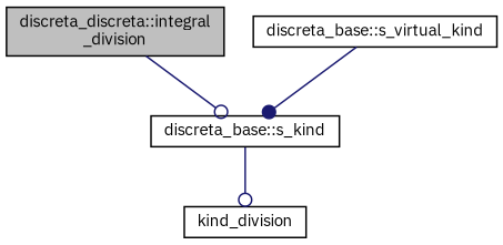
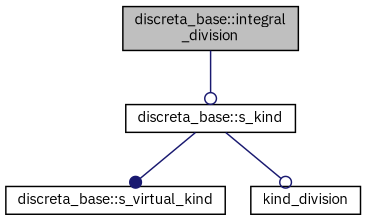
  digraph {
    fontname="IBM Plex Sans"
    rankdir=TB
    node [color=black fillcolor=white fontname="IBM Plex Sans" fontsize=10 shape=record style=filled]
    edge [arrowhead=odot color=midnightblue fontname="IBM Plex Sans" fontsize=10 labelfontname=Helvetica labelfontsize=10 style=solid]
-   n1 [fillcolor=grey75 fontcolor=black height=0.2 label="discreta_discreta::integral\l_division" width=0.4]
+   n1 [fillcolor=grey75 fontcolor=black height=0.2 label="discreta_base::integral\l_division" width=0.4]
    n2 [height=0.2 label="discreta_base::s_kind" width=0.4]
    n3 [height=0.2 label="discreta_base::s_virtual_kind" width=0.4]
    n4 [height=0.2 label=kind_division width=0.4]
    n1 -> n2
-   n3 -> n2 [arrowhead=dot]
+   n2 -> n3 [arrowhead=dot]
    n2 -> n4
  }
